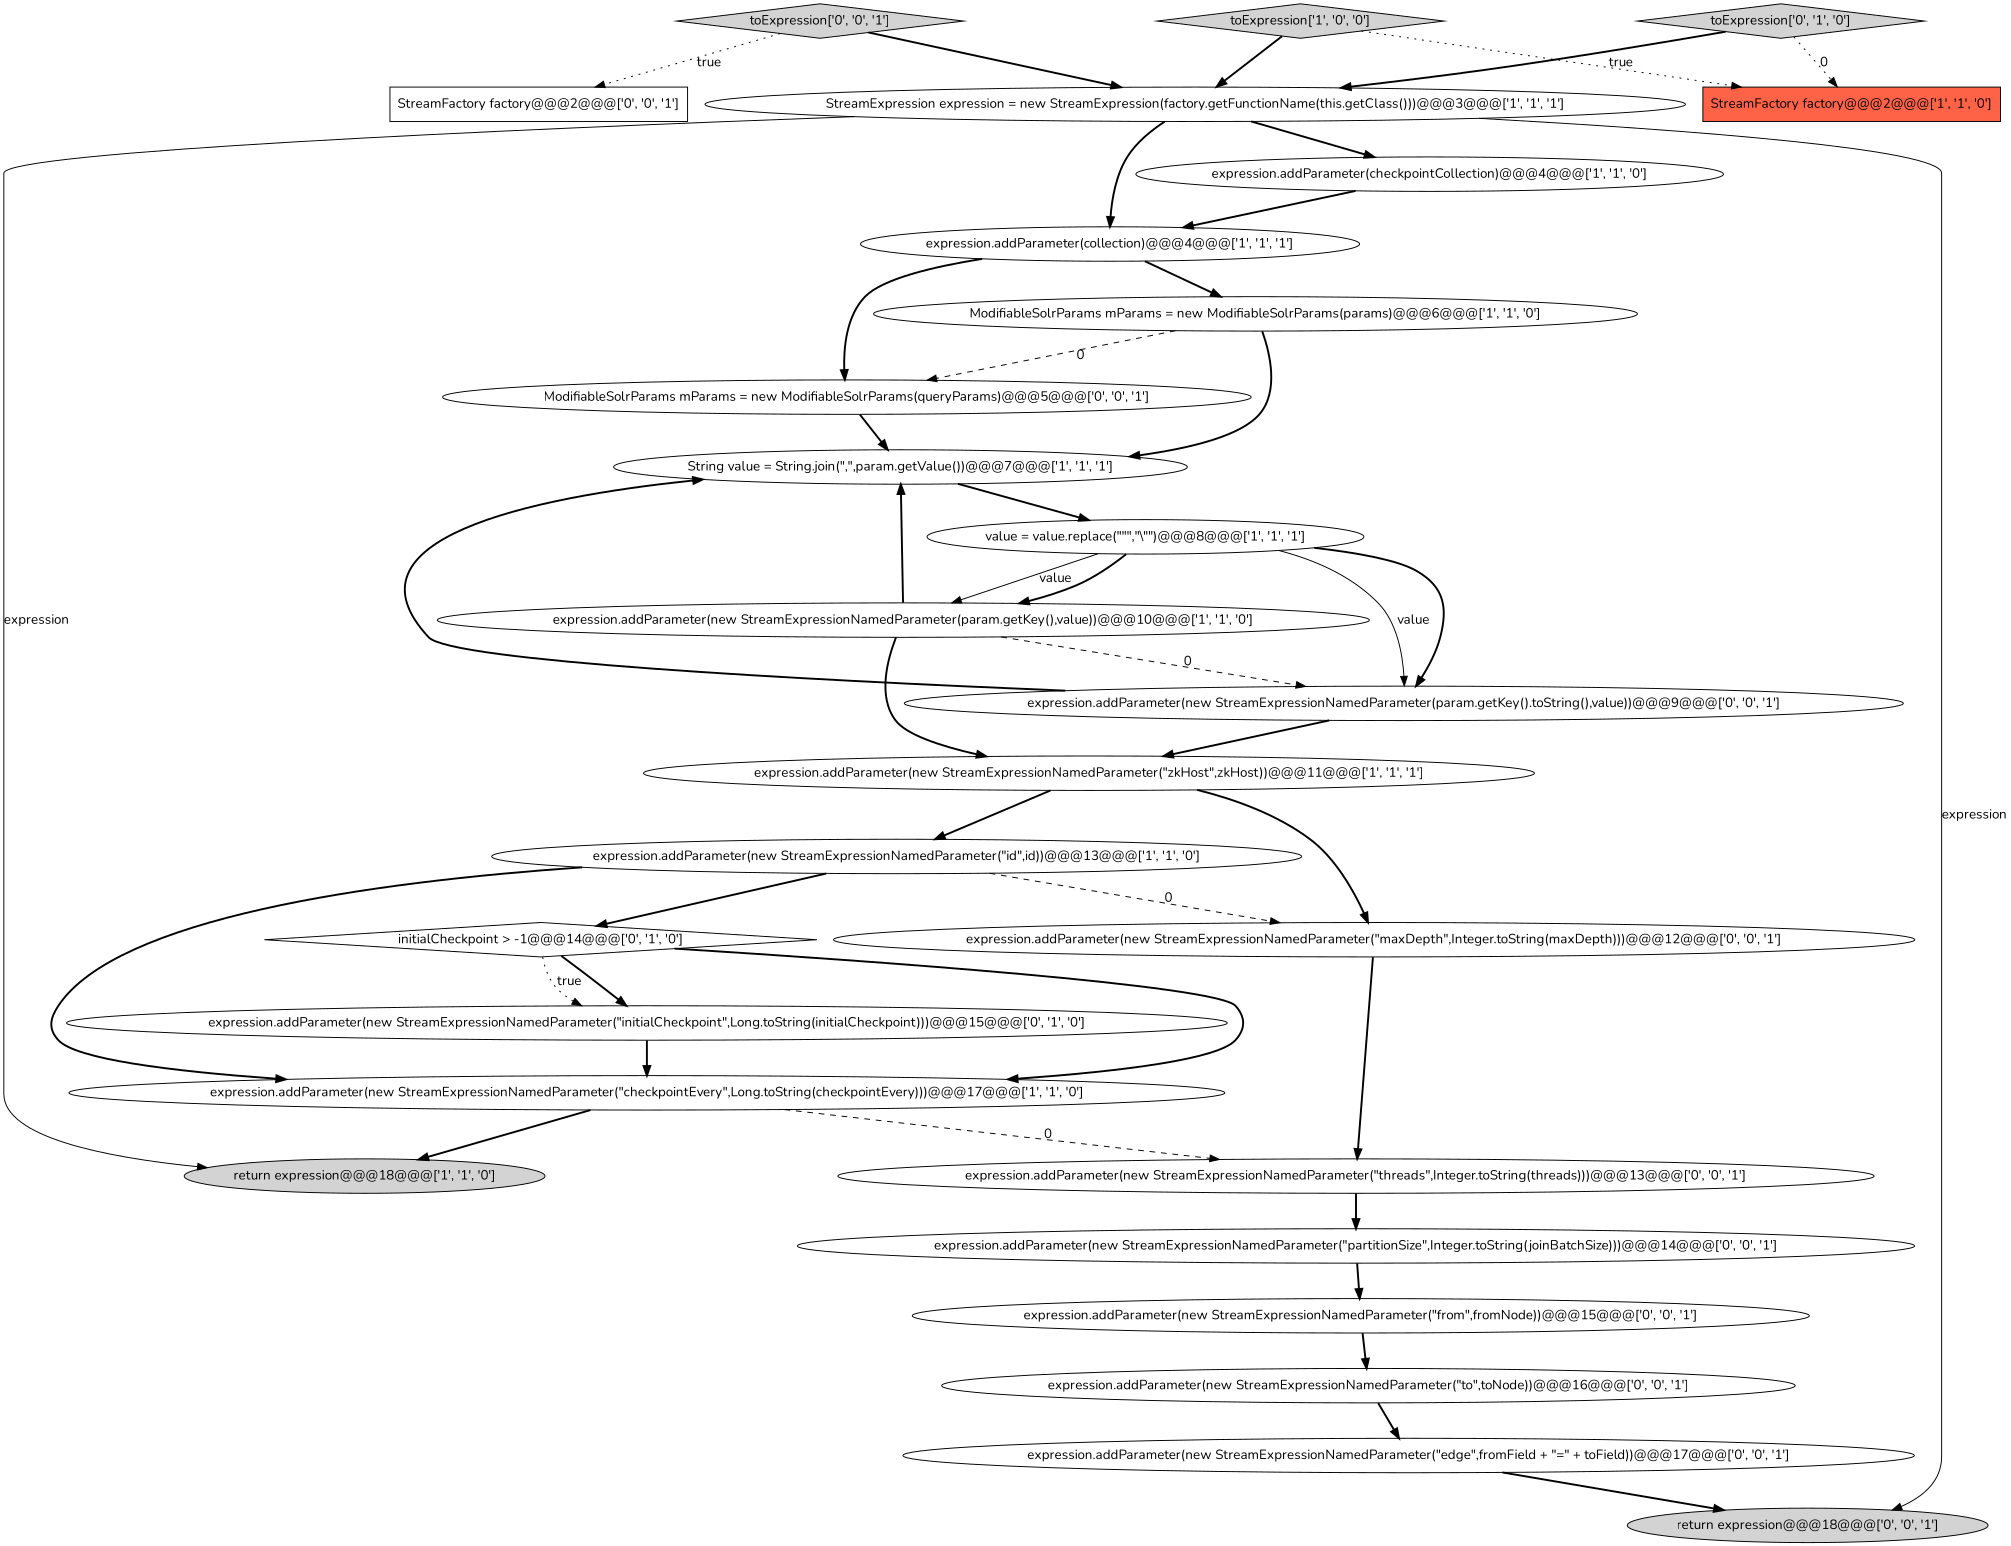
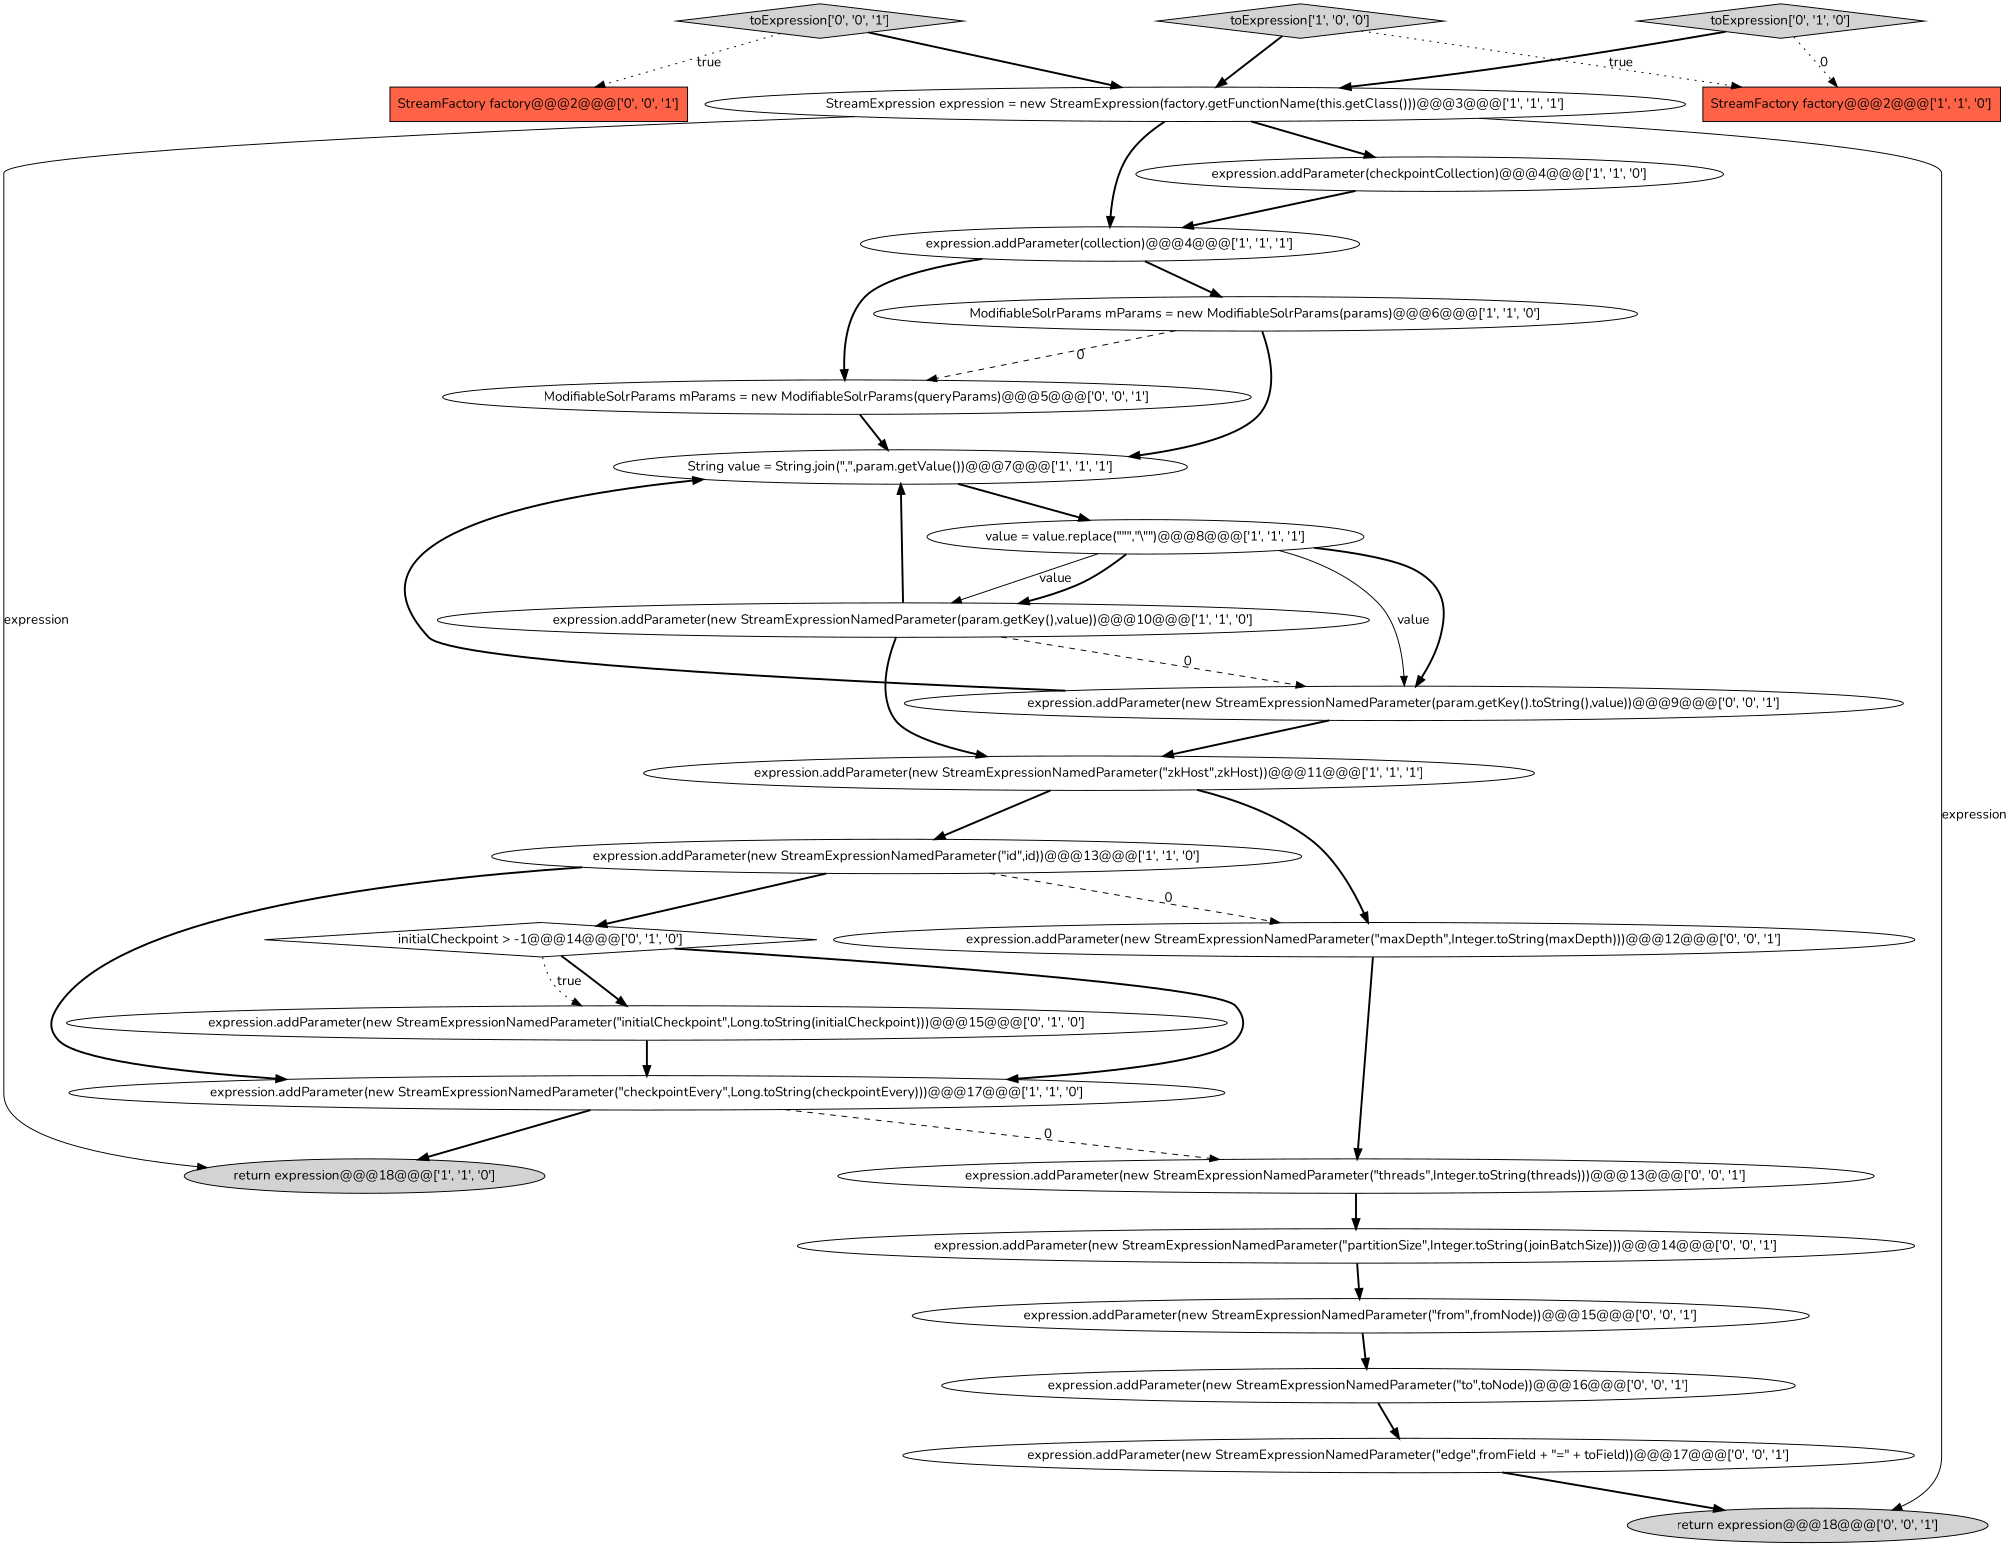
  digraph {
    fontname=Nunito
    node [fillcolor=white fontname=Nunito shape=ellipse style=filled]
    edge [fontname=Nunito style=bold]
-   n1 [label="StreamFactory factory@@@2@@@['0', '0', '1']" shape=box]
+   n1 [fillcolor=tomato label="StreamFactory factory@@@2@@@['0', '0', '1']" shape=box]
    n2 [fillcolor=lightgray label="toExpression['0', '0', '1']" shape=diamond]
    n3 [label="StreamExpression expression = new StreamExpression(factory.getFunctionName(this.getClass()))@@@3@@@['1', '1', '1']"]
    n4 [label="expression.addParameter(checkpointCollection)@@@4@@@['1', '1', '0']"]
    n5 [label="expression.addParameter(collection)@@@4@@@['1', '1', '1']"]
    n6 [fillcolor=lightgray label="return expression@@@18@@@['0', '0', '1']"]
    n7 [fillcolor=lightgray label="return expression@@@18@@@['1', '1', '0']"]
    n8 [label="expression.addParameter(new StreamExpressionNamedParameter(\"id\",id))@@@13@@@['1', '1', '0']"]
    n9 [label="initialCheckpoint > -1@@@14@@@['0', '1', '0']" shape=diamond]
    n10 [label="expression.addParameter(new StreamExpressionNamedParameter(\"maxDepth\",Integer.toString(maxDepth)))@@@12@@@['0', '0', '1']"]
    n11 [label="expression.addParameter(new StreamExpressionNamedParameter(\"checkpointEvery\",Long.toString(checkpointEvery)))@@@17@@@['1', '1', '0']"]
    n12 [label="expression.addParameter(new StreamExpressionNamedParameter(\"initialCheckpoint\",Long.toString(initialCheckpoint)))@@@15@@@['0', '1', '0']"]
    n13 [label="expression.addParameter(new StreamExpressionNamedParameter(\"threads\",Integer.toString(threads)))@@@13@@@['0', '0', '1']"]
    n14 [label="expression.addParameter(new StreamExpressionNamedParameter(\"partitionSize\",Integer.toString(joinBatchSize)))@@@14@@@['0', '0', '1']"]
    n15 [label="expression.addParameter(new StreamExpressionNamedParameter(\"from\",fromNode))@@@15@@@['0', '0', '1']"]
    n16 [label="expression.addParameter(new StreamExpressionNamedParameter(\"to\",toNode))@@@16@@@['0', '0', '1']"]
    n17 [label="expression.addParameter(new StreamExpressionNamedParameter(\"edge\",fromField + \"=\" + toField))@@@17@@@['0', '0', '1']"]
    n18 [label="expression.addParameter(new StreamExpressionNamedParameter(\"zkHost\",zkHost))@@@11@@@['1', '1', '1']"]
    n19 [label="expression.addParameter(new StreamExpressionNamedParameter(param.getKey().toString(),value))@@@9@@@['0', '0', '1']"]
    n20 [label="String value = String.join(\",\",param.getValue())@@@7@@@['1', '1', '1']"]
    n21 [label="value = value.replace(\"\"\",\"\\\"\")@@@8@@@['1', '1', '1']"]
    n22 [label="ModifiableSolrParams mParams = new ModifiableSolrParams(queryParams)@@@5@@@['0', '0', '1']"]
    n23 [label="ModifiableSolrParams mParams = new ModifiableSolrParams(params)@@@6@@@['1', '1', '0']"]
    n24 [label="expression.addParameter(new StreamExpressionNamedParameter(param.getKey(),value))@@@10@@@['1', '1', '0']"]
    n25 [fillcolor=tomato label="StreamFactory factory@@@2@@@['1', '1', '0']" shape=box]
    n26 [fillcolor=lightgray label="toExpression['0', '1', '0']" shape=diamond]
    n27 [fillcolor=lightgray label="toExpression['1', '0', '0']" shape=diamond]
    n2 -> n1 [label=true style=dotted]
    n2 -> n3
    n3 -> n4
    n3 -> n5
    n3 -> n6 [label=expression style=solid]
    n3 -> n7 [label=expression style=solid]
    n4 -> n5
    n5 -> n22
    n5 -> n23
    n8 -> n9
    n8 -> n10 [label=0 style=dashed]
    n8 -> n11
    n9 -> n11
    n9 -> n12
    n9 -> n12 [label=true style=dotted]
    n10 -> n13
    n11 -> n7
    n11 -> n13 [label=0 style=dashed]
    n12 -> n11
    n13 -> n14
    n14 -> n15
    n15 -> n16
    n16 -> n17
    n17 -> n6
    n18 -> n8
    n18 -> n10
    n19 -> n18
    n19 -> n20
    n20 -> n21
    n21 -> n19
    n21 -> n19 [label=value style=solid]
    n21 -> n24 [label=value style=solid]
    n21 -> n24
    n22 -> n20
    n23 -> n20
    n23 -> n22 [label=0 style=dashed]
    n24 -> n18
    n24 -> n19 [label=0 style=dashed]
    n24 -> n20
    n26 -> n3
    n26 -> n25 [label=0 style=dotted]
    n27 -> n3
    n27 -> n25 [label=true style=dotted]
  }
